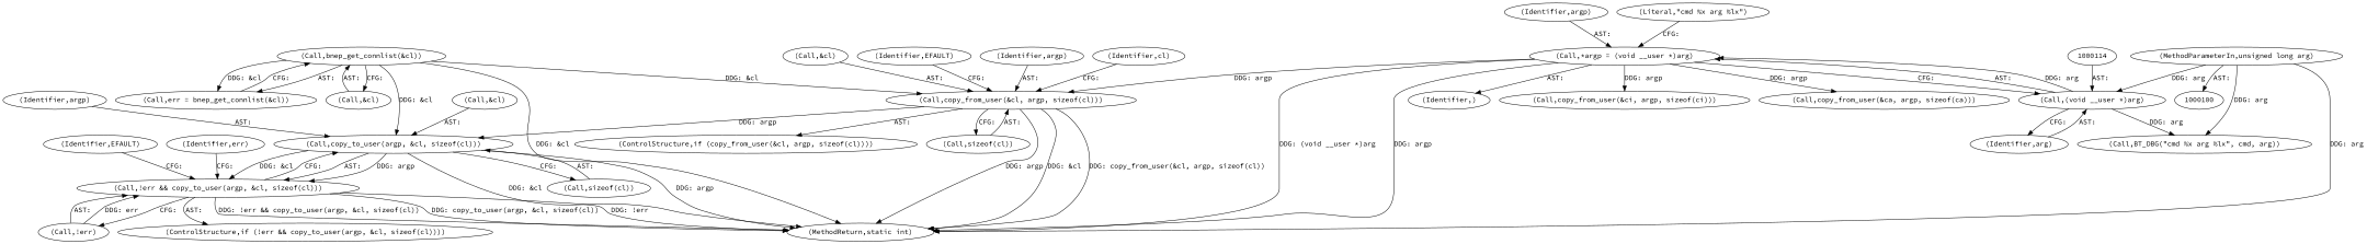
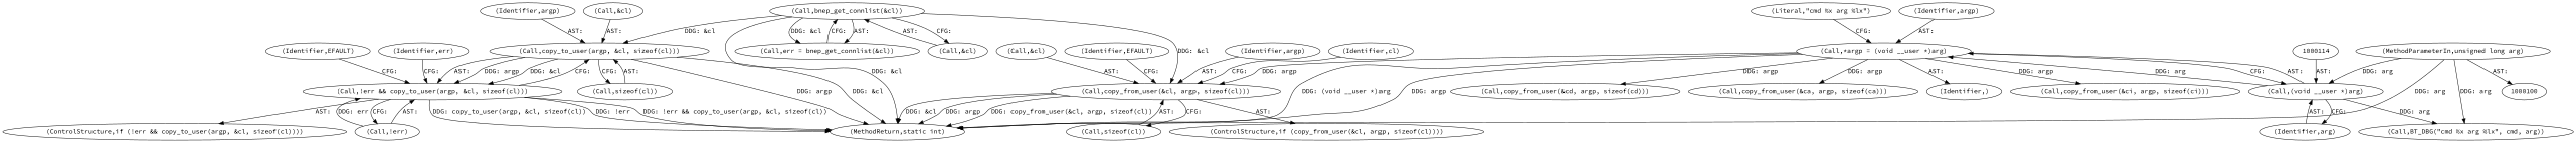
  digraph {
    fontname="Source Code Pro"
    node [fontname="Source Code Pro"]
    edge [fontname="Source Code Pro"]
    n1 [label="(Call,copy_to_user(argp, &cl, sizeof(cl)))"]
    n2 [label="(Call,!err && copy_to_user(argp, &cl, sizeof(cl)))"]
    n3 [label="(Call,sizeof(cl))"]
    n4 [label="(MethodReturn,static int)"]
    n5 [label="(Call,!err)"]
    n6 [label="(ControlStructure,if (!err && copy_to_user(argp, &cl, sizeof(cl))))"]
    n7 [label="(Call,copy_from_user(&cl, argp, sizeof(cl)))"]
    n8 [label="(ControlStructure,if (copy_from_user(&cl, argp, sizeof(cl))))"]
    n9 [label="(Call,sizeof(cl))"]
    n10 [label="(Call,bnep_get_connlist(&cl))"]
    n11 [label="(Call,err = bnep_get_connlist(&cl))"]
    n12 [label="(Call,&cl)"]
    n13 [label="(Call,*argp = (void __user *)arg)"]
    n14 [label="(Call,(void __user *)arg)"]
    n15 [label="(Identifier,)"]
    n16 [label="(Call,copy_from_user(&ci, argp, sizeof(ci)))"]
+   n17 [label="(Call,copy_from_user(&cd, argp, sizeof(cd)))"]
    n18 [label="(Call,copy_from_user(&ca, argp, sizeof(ca)))"]
    n19 [label="(Identifier,arg)"]
    n20 [label="(Call,BT_DBG(\"cmd %x arg %lx\", cmd, arg))"]
    n21 [label="(MethodParameterIn,unsigned long arg)"]
    1000100
    n23 [label="(Identifier,err)"]
    n24 [label="(Identifier,cl)"]
    n25 [label="(Call,&cl)"]
    n26 [label="(Identifier,EFAULT)"]
    n27 [label="(Identifier,EFAULT)"]
    n28 [label="(Call,&cl)"]
    n29 [label="(Identifier,argp)"]
    n30 [label="(Identifier,argp)"]
    n31 [label="(Literal,\"cmd %x arg %lx\")"]
    n32 [label="(Identifier,argp)"]
    1000114
    n1 -> n2 [label="AST: "]
    n1 -> n2 [label="DDG: argp"]
    n1 -> n2 [label="DDG: &cl"]
    n1 -> n3 [label="CFG: "]
    n1 -> n4 [label="DDG: argp"]
    n1 -> n4 [label="DDG: &cl"]
    n2 -> n1 [label="CFG: "]
    n2 -> n4 [label="DDG: !err && copy_to_user(argp, &cl, sizeof(cl))"]
    n2 -> n4 [label="DDG: copy_to_user(argp, &cl, sizeof(cl))"]
    n2 -> n4 [label="DDG: !err"]
    n2 -> n5 [label="CFG: "]
    n2 -> n6 [label="AST: "]
    n3 -> n1 [label="AST: "]
    n5 -> n2 [label="AST: "]
    n5 -> n2 [label="DDG: err"]
-   n7 -> n1 [label="DDG: argp"]
    n7 -> n4 [label="DDG: copy_from_user(&cl, argp, sizeof(cl))"]
    n7 -> n4 [label="DDG: &cl"]
    n7 -> n4 [label="DDG: argp"]
    n7 -> n8 [label="AST: "]
    n7 -> n9 [label="CFG: "]
    n9 -> n7 [label="AST: "]
    n10 -> n1 [label="DDG: &cl"]
    n10 -> n4 [label="DDG: &cl"]
    n10 -> n7 [label="DDG: &cl"]
    n10 -> n11 [label="AST: "]
    n10 -> n11 [label="DDG: &cl"]
    n10 -> n12 [label="CFG: "]
    n11 -> n10 [label="CFG: "]
    n12 -> n10 [label="AST: "]
    n13 -> n4 [label="DDG: argp"]
    n13 -> n4 [label="DDG: (void __user *)arg"]
    n13 -> n7 [label="DDG: argp"]
    n13 -> n14 [label="CFG: "]
    n13 -> n15 [label="AST: "]
    n13 -> n16 [label="DDG: argp"]
+   n13 -> n17 [label="DDG: argp"]
    n13 -> n18 [label="DDG: argp"]
    n14 -> n13 [label="AST: "]
    n14 -> n13 [label="DDG: arg"]
    n14 -> n19 [label="CFG: "]
    n14 -> n20 [label="DDG: arg"]
    n19 -> n14 [label="AST: "]
    n21 -> n4 [label="DDG: arg"]
    n21 -> n14 [label="DDG: arg"]
    n21 -> n20 [label="DDG: arg"]
    n21 -> 1000100 [label="AST: "]
    n23 -> n2 [label="CFG: "]
    n24 -> n7 [label="CFG: "]
    n25 -> n7 [label="AST: "]
    n26 -> n2 [label="CFG: "]
    n27 -> n7 [label="CFG: "]
    n28 -> n1 [label="AST: "]
    n29 -> n13 [label="AST: "]
    n30 -> n1 [label="AST: "]
    n31 -> n13 [label="CFG: "]
    n32 -> n7 [label="AST: "]
    1000114 -> n14 [label="AST: "]
  }
